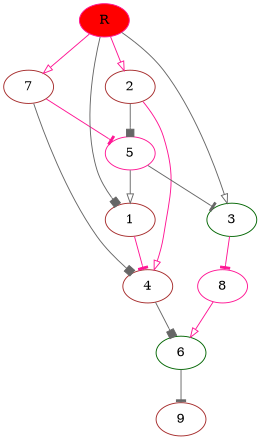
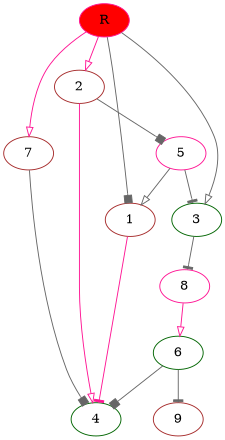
  digraph {
    node [color=brown]
    edge [arrowhead=onormal color=gray40]
    1
-   4
+   4 [color=darkgreen]
    6 [color=darkgreen]
    2
    5 [color=deeppink]
    3 [color=darkgreen]
    8 [color=deeppink]
    9
    7
    R [color=deeppink fillcolor="#ff0000" style=filled]
    1 -> 4 [arrowhead=tee color=deeppink]
-   4 -> 6 [arrowhead=box]
+   6 -> 4 [arrowhead=box]
    6 -> 9 [arrowhead=tee]
    2 -> 4 [color=deeppink]
    2 -> 5 [arrowhead=box]
    5 -> 1
    5 -> 3 [arrowhead=tee]
-   3 -> 8 [arrowhead=tee color=deeppink]
+   3 -> 8 [arrowhead=tee]
    8 -> 6 [color=deeppink]
    7 -> 4 [arrowhead=box]
-   7 -> 5 [arrowhead=tee color=deeppink]
    R -> 1 [arrowhead=box]
    R -> 2 [color=deeppink]
    R -> 3
    R -> 7 [color=deeppink]
  }
